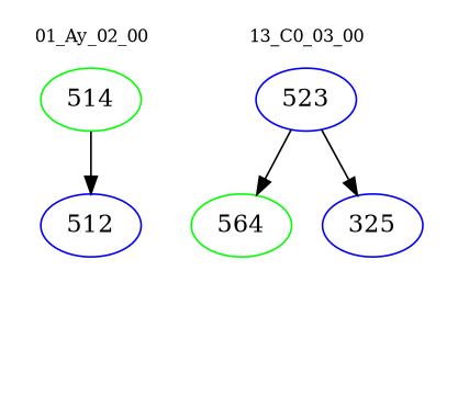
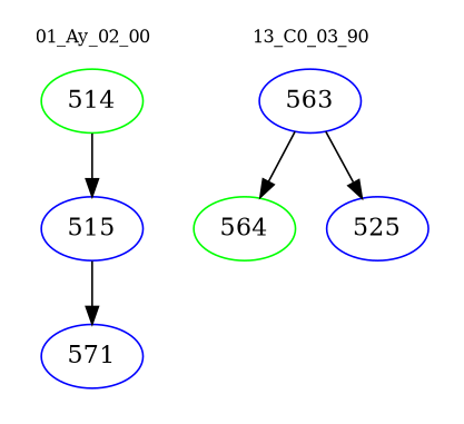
  digraph {
    node [color=blue]
    edge [color=black]
    n1 [color=green label=514]
-   n2 [label=512]
+   n2 [label=515]
+   n3 [label=571]
    n4 [color=green label=564]
-   n5 [label=523]
-   n6 [label=325]
+   n5 [label=563]
+   n6 [label=525]
    subgraph cluster_1 {
      color=white
      fontsize=10
      label="01_Ay_02_00"
      n1
      n2
+     n3
    }
    subgraph cluster_2 {
      color=white
      fontsize=10
-     label="13_C0_03_00"
+     label="13_C0_03_90"
      n4
      n5
      n6
    }
    n1 -> n2
+   n2 -> n3
    n5 -> n4
    n5 -> n6
  }
